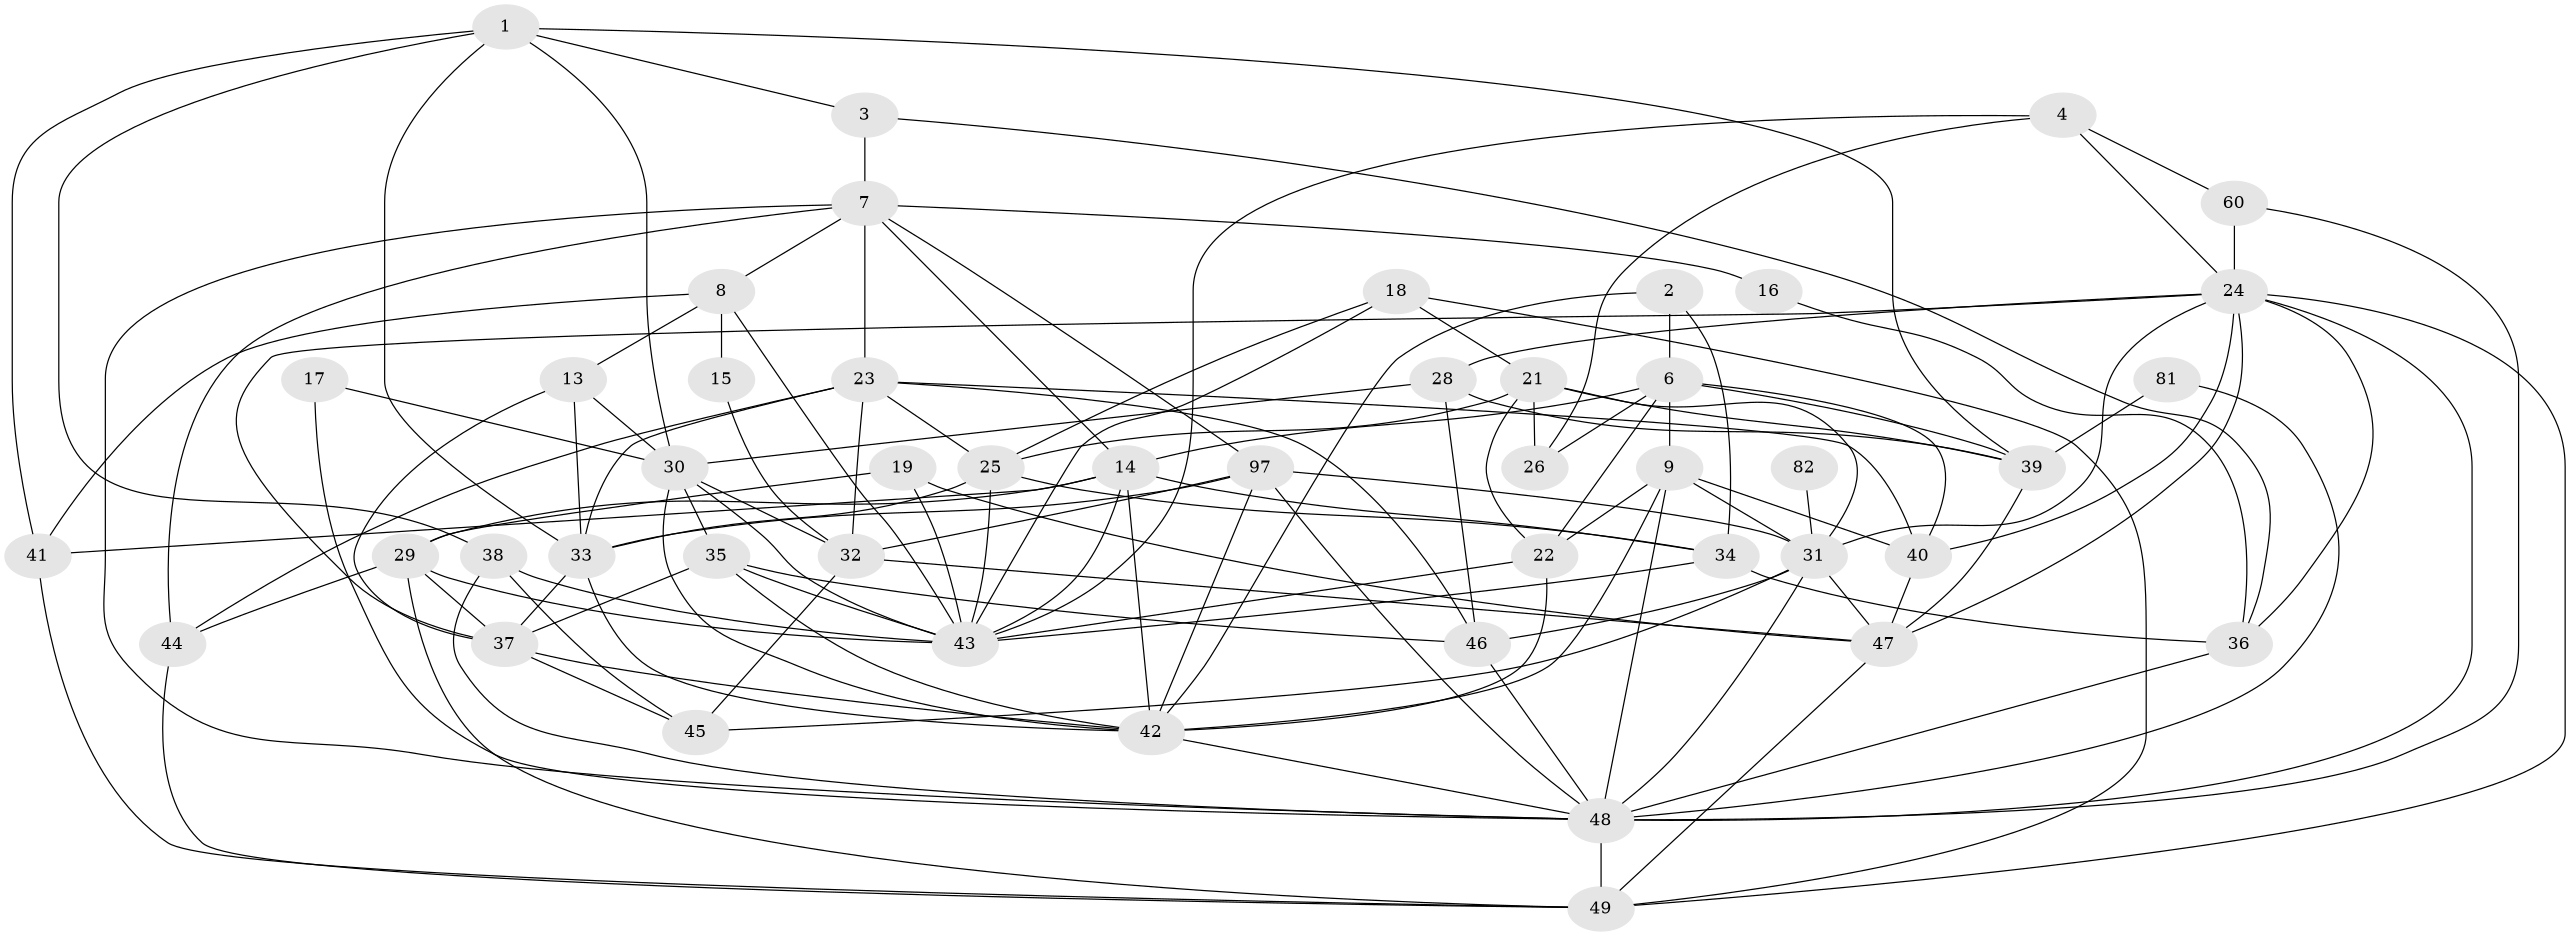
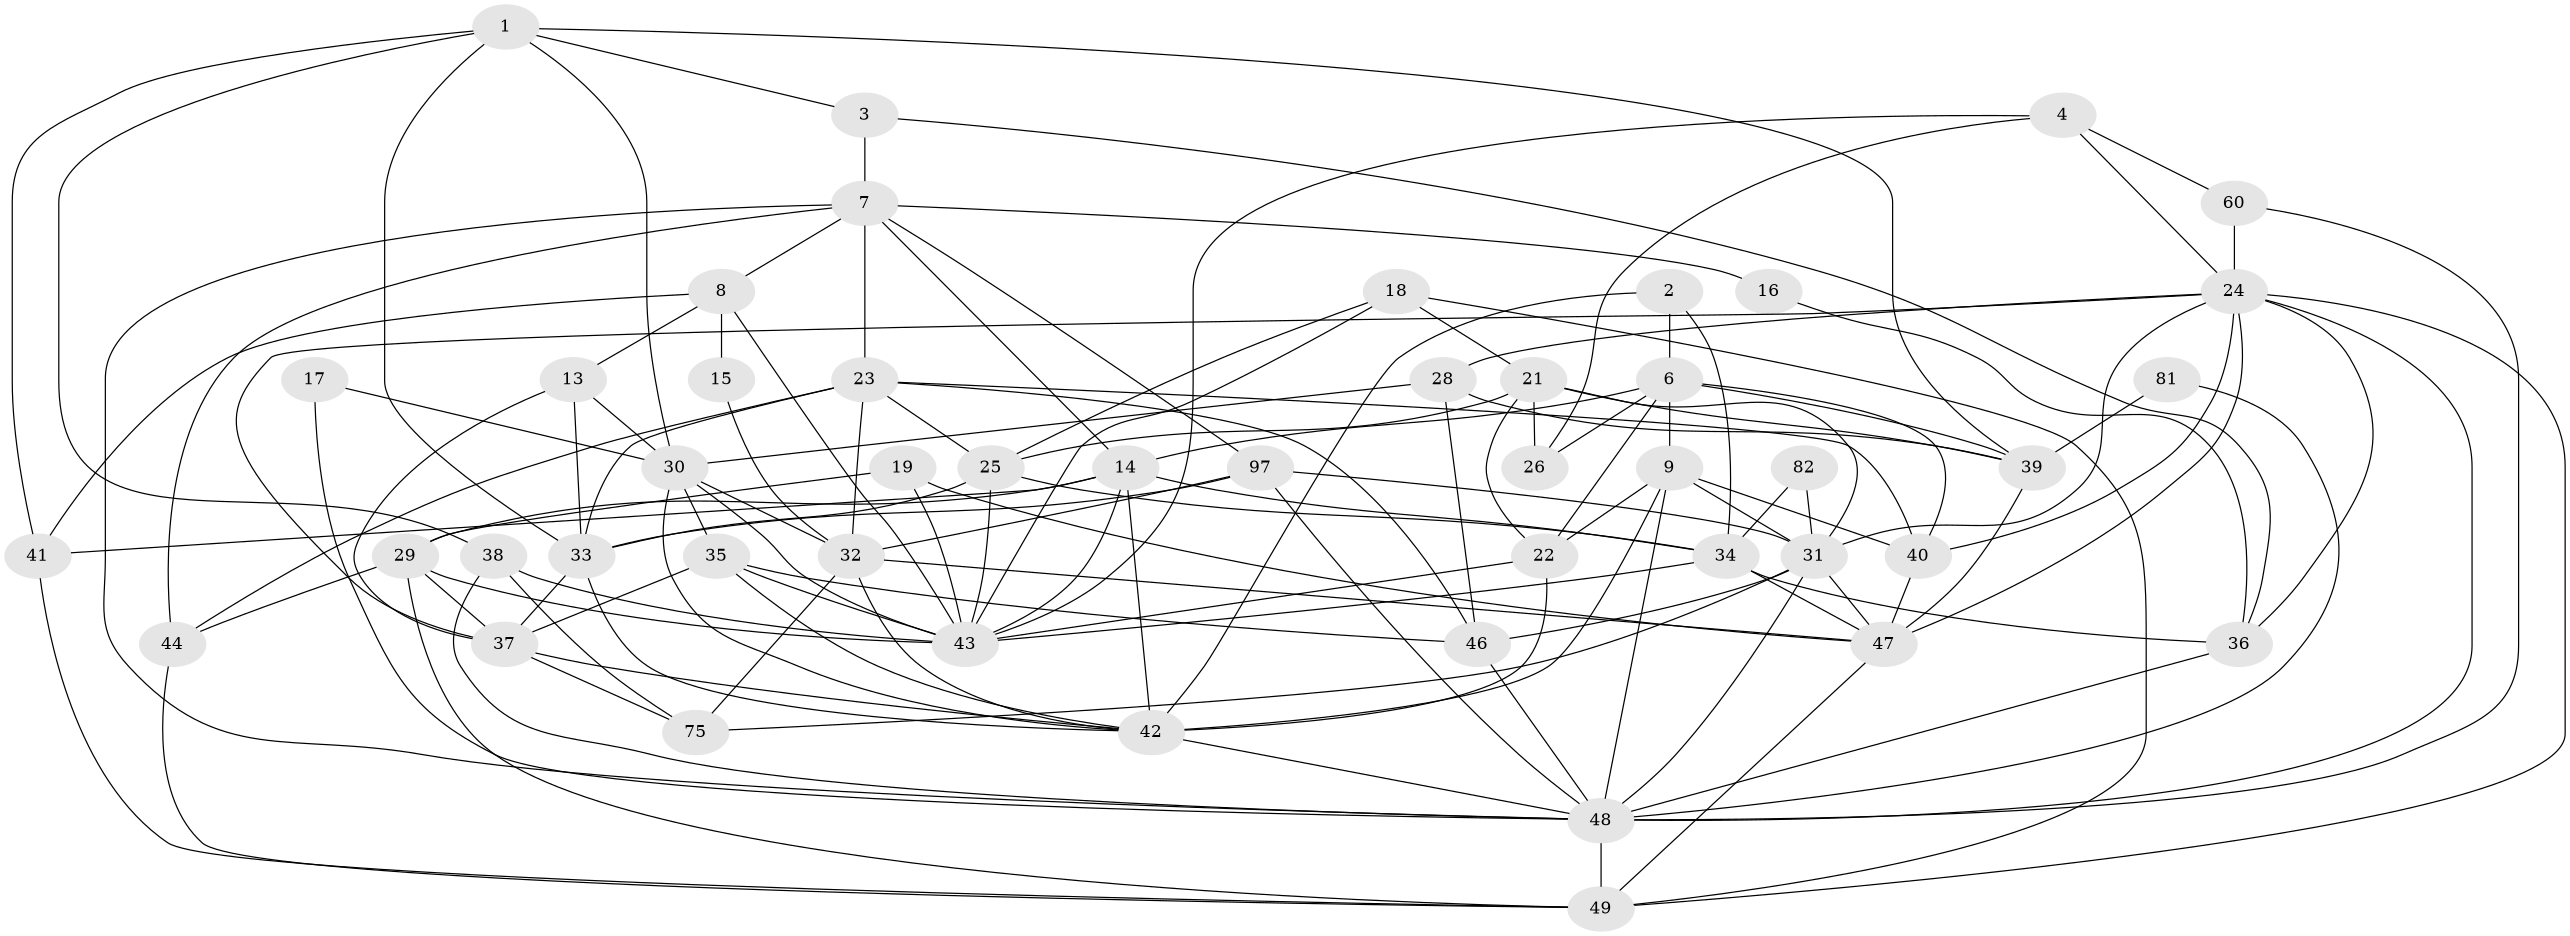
  graph {
    node [color=gray90 style=filled]
    edge [weight=1.0]
    1
    3
    30
    33
    38
    39
    41
    36
    7
    42
    43
    32
    35
    37
    48
-   45
+   45 [label=75]
    47
    49
    2
    6
    34
    26
    9
    14
    22
    40
    8
    16
    23
    n30 [label=97]
    44
    n32 [label=60]
    4
    24
    31
    28
    29
    13
    15
    25
    46
    n42 [label=81]
    n43 [label=82]
    17
    18
    21
    19
    1 -- 3
    1 -- 30
    1 -- 33
    1 -- 38
    1 -- 39
    1 -- 41
    3 -- 36
    3 -- 7
    30 -- 42
    30 -- 43 [weight=2.0]
    30 -- 32
    30 -- 35
    33 -- 42
    33 -- 37
    38 -- 43
    38 -- 48
    38 -- 45
    39 -- 47
    41 -- 49
    36 -- 48
    7 -- 48
    7 -- 14
    7 -- 8
    7 -- 16
    7 -- 23
    7 -- n30
    7 -- 44
    42 -- 48
-   n30 -- 42
+   32 -- 42
    32 -- 45
    32 -- 47
    35 -- 42
    35 -- 43 [weight=2.0]
    35 -- 37
    35 -- 46
    37 -- 42
    37 -- 45
    48 -- 49
    47 -- 49
    2 -- 42
    2 -- 6
    2 -- 34
    6 -- 39
    6 -- 26
    6 -- 9
    6 -- 14
    6 -- 22
    6 -- 40
    34 -- 36
    34 -- 43
+   34 -- 47
    9 -- 42
    9 -- 48
    9 -- 22
    9 -- 40
    9 -- 31
    14 -- 41
    14 -- 42
    14 -- 43
    14 -- 34
    14 -- 29
    22 -- 42
    22 -- 43
    40 -- 47
    8 -- 41
    8 -- 43
    8 -- 13
    8 -- 15
    16 -- 36
    23 -- 33
    23 -- 32
    23 -- 40
    23 -- 44
    23 -- 25
    23 -- 46
    n30 -- 33
    n30 -- 32
    n30 -- 48
    n30 -- 31
    44 -- 49
    n32 -- 48
    n32 -- 24
    4 -- 43
    4 -- 26
    4 -- n32
    4 -- 24
    24 -- 36
    24 -- 37
    24 -- 48
    24 -- 47
    24 -- 49
    24 -- 40
    24 -- 31
    24 -- 28
    31 -- 48
    31 -- 45
    31 -- 47
    31 -- 46
    28 -- 30
    28 -- 39
    28 -- 46
    29 -- 43
    29 -- 37
    29 -- 49
    29 -- 44
    13 -- 30
    13 -- 33
    13 -- 37
    15 -- 32
    25 -- 33
    25 -- 43
    25 -- 34
    46 -- 48
    n42 -- 39
    n42 -- 48
+   n43 -- 34
    n43 -- 31
    17 -- 30
    17 -- 48
    18 -- 43
    18 -- 49
    18 -- 25
    18 -- 21
    21 -- 39
    21 -- 26
    21 -- 22
    21 -- 31
    21 -- 25
    19 -- 43 [weight=2.0]
    19 -- 47
    19 -- 29
  }
